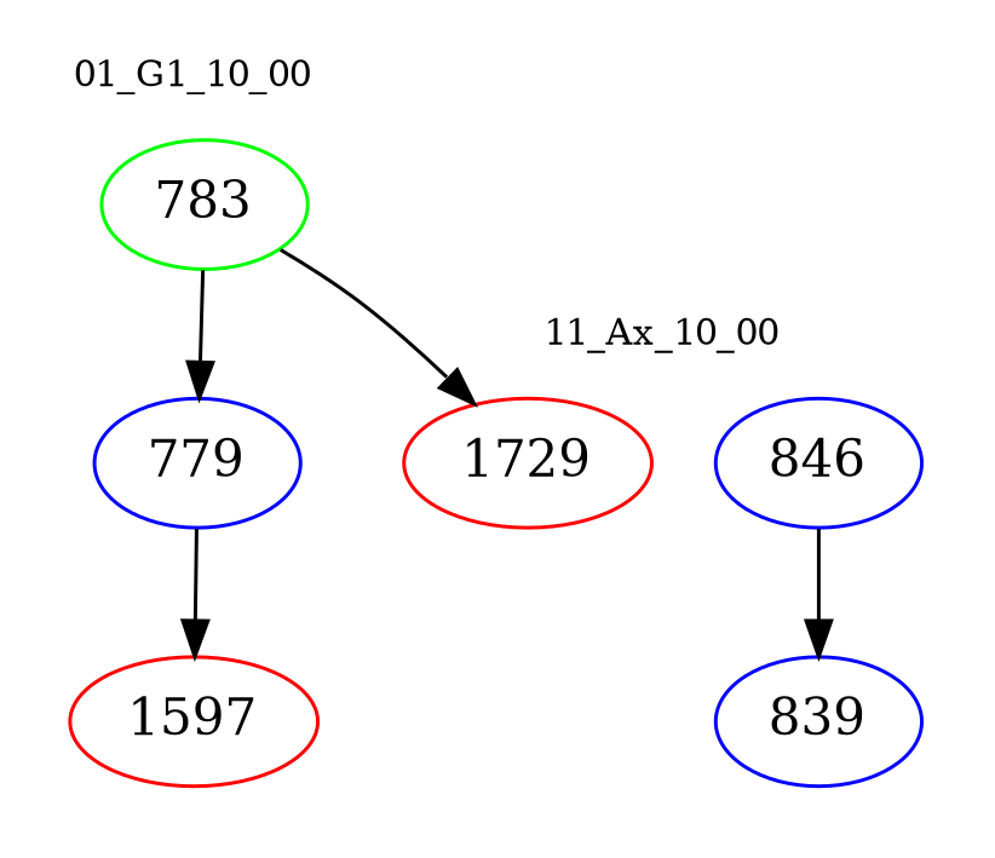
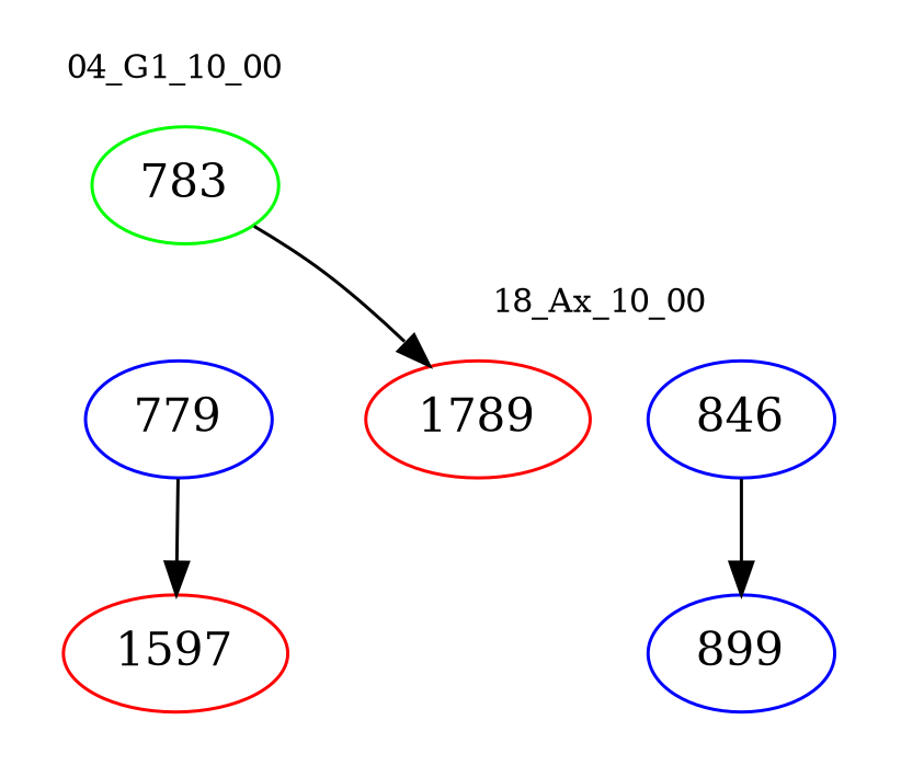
  digraph {
    node [color=blue]
    edge [color=black]
    n1 [label=846]
-   n2 [label=839]
-   n3 [color=red label=1729]
+   n2 [label=899]
+   n3 [color=red label=1789]
    n4 [color=green label=783]
    n5 [label=779]
    n6 [color=red label=1597]
    subgraph cluster_1 {
      color=white
      fontsize=10
-     label="11_Ax_10_00"
+     label="18_Ax_10_00"
      n1
      n2
      n3
    }
    subgraph cluster_2 {
      color=white
      fontsize=10
-     label="01_G1_10_00"
+     label="04_G1_10_00"
      n4
      n5
      n6
    }
    n1 -> n2
    n4 -> n3
-   n4 -> n5
    n5 -> n6
  }
